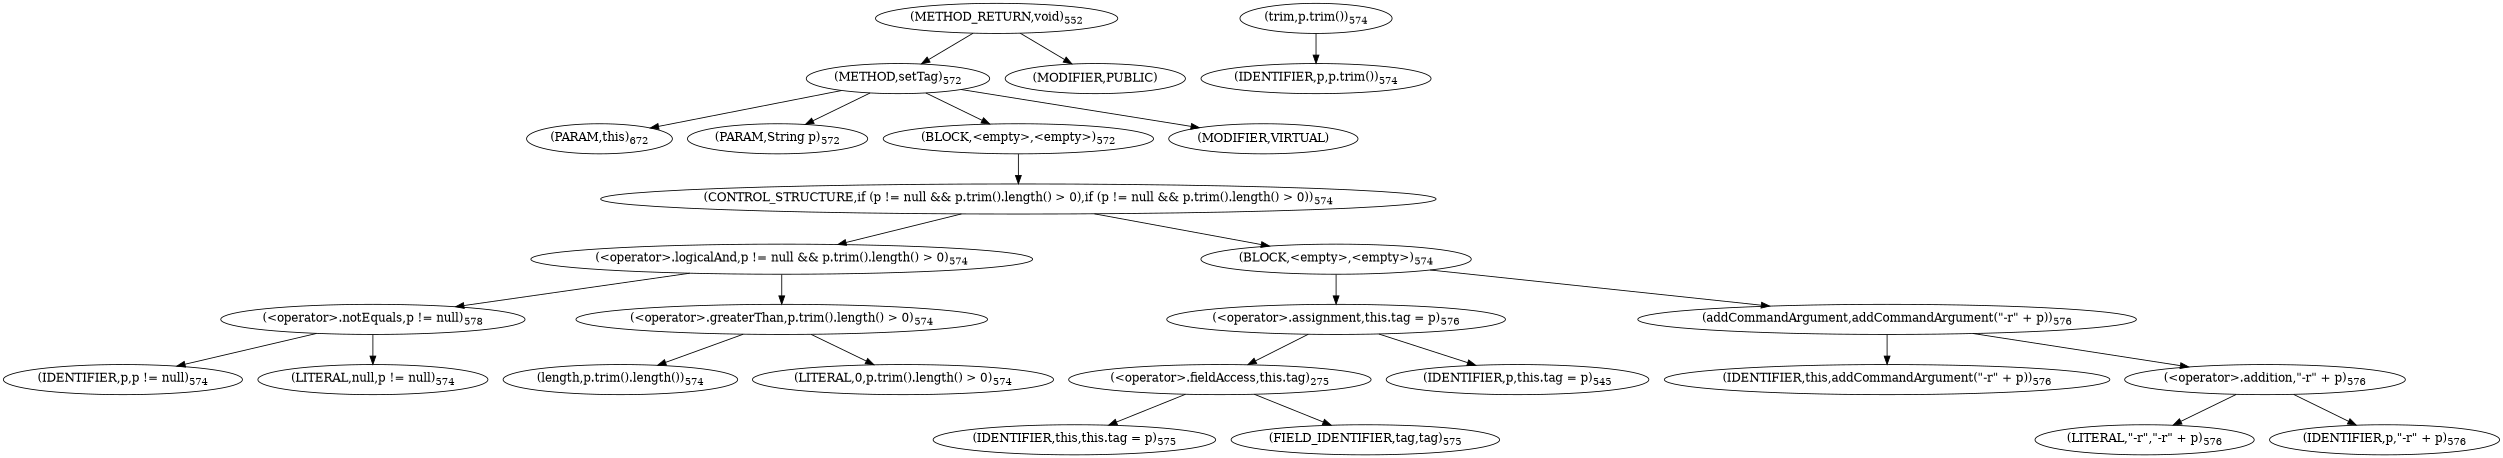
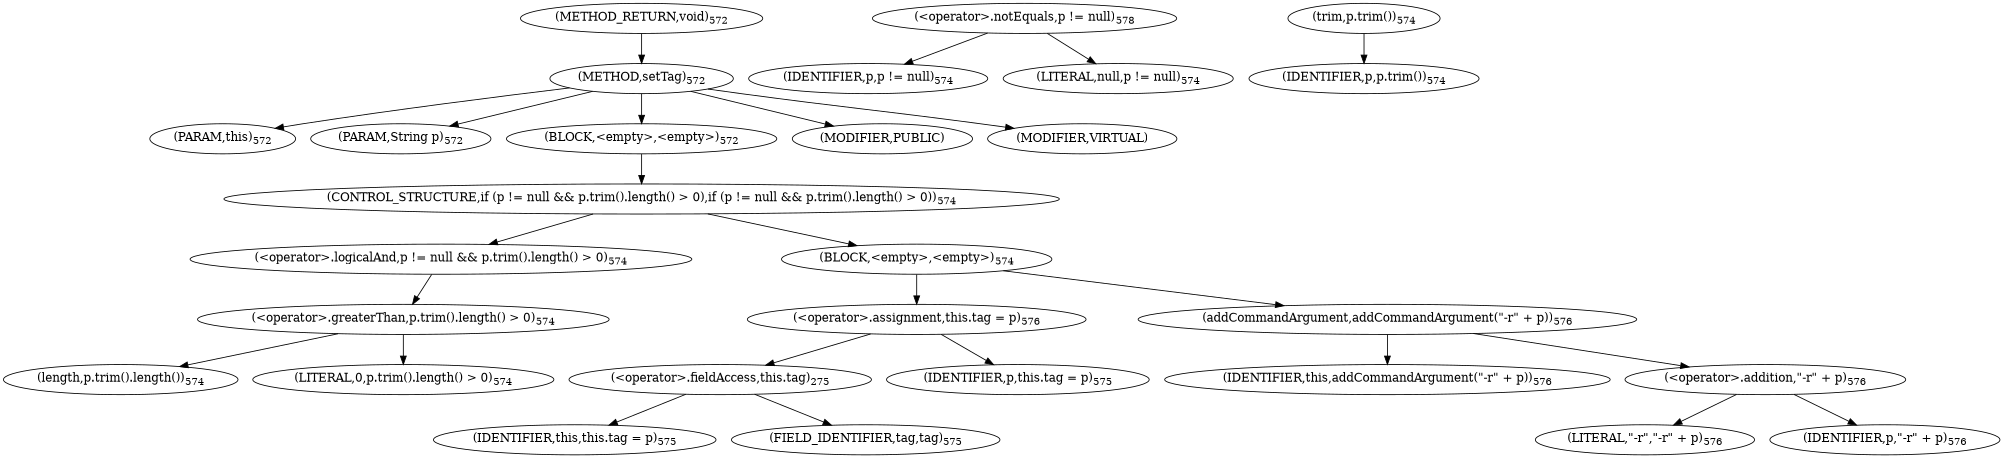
  digraph {
    n1 [label=<(METHOD,setTag)<SUB>572</SUB>>]
-   n2 [label=<(PARAM,this)<SUB>672</SUB>>]
+   n2 [label=<(PARAM,this)<SUB>572</SUB>>]
    n3 [label=<(PARAM,String p)<SUB>572</SUB>>]
    n4 [label=<(BLOCK,&lt;empty&gt;,&lt;empty&gt;)<SUB>572</SUB>>]
    n5 [label=<(MODIFIER,PUBLIC)>]
    n6 [label=<(MODIFIER,VIRTUAL)>]
    n7 [label=<(CONTROL_STRUCTURE,if (p != null &amp;&amp; p.trim().length() &gt; 0),if (p != null &amp;&amp; p.trim().length() &gt; 0))<SUB>574</SUB>>]
-   n8 [label=<(METHOD_RETURN,void)<SUB>552</SUB>>]
+   n8 [label=<(METHOD_RETURN,void)<SUB>572</SUB>>]
    n9 [label=<(&lt;operator&gt;.logicalAnd,p != null &amp;&amp; p.trim().length() &gt; 0)<SUB>574</SUB>>]
    n10 [label=<(BLOCK,&lt;empty&gt;,&lt;empty&gt;)<SUB>574</SUB>>]
    n11 [label=<(&lt;operator&gt;.notEquals,p != null)<SUB>578</SUB>>]
    n12 [label=<(&lt;operator&gt;.greaterThan,p.trim().length() &gt; 0)<SUB>574</SUB>>]
    n13 [label=<(&lt;operator&gt;.assignment,this.tag = p)<SUB>576</SUB>>]
    n14 [label=<(addCommandArgument,addCommandArgument(&quot;-r&quot; + p))<SUB>576</SUB>>]
    n15 [label=<(IDENTIFIER,p,p != null)<SUB>574</SUB>>]
    n16 [label=<(LITERAL,null,p != null)<SUB>574</SUB>>]
    n17 [label=<(length,p.trim().length())<SUB>574</SUB>>]
    n18 [label=<(LITERAL,0,p.trim().length() &gt; 0)<SUB>574</SUB>>]
    n19 [label=<(trim,p.trim())<SUB>574</SUB>>]
    n20 [label=<(IDENTIFIER,p,p.trim())<SUB>574</SUB>>]
    n21 [label=<(&lt;operator&gt;.fieldAccess,this.tag)<SUB>275</SUB>>]
-   n22 [label=<(IDENTIFIER,p,this.tag = p)<SUB>545</SUB>>]
+   n22 [label=<(IDENTIFIER,p,this.tag = p)<SUB>575</SUB>>]
    n23 [label=<(IDENTIFIER,this,addCommandArgument(&quot;-r&quot; + p))<SUB>576</SUB>>]
    n24 [label=<(&lt;operator&gt;.addition,&quot;-r&quot; + p)<SUB>576</SUB>>]
    n25 [label=<(IDENTIFIER,this,this.tag = p)<SUB>575</SUB>>]
    n26 [label=<(FIELD_IDENTIFIER,tag,tag)<SUB>575</SUB>>]
    n27 [label=<(LITERAL,&quot;-r&quot;,&quot;-r&quot; + p)<SUB>576</SUB>>]
    n28 [label=<(IDENTIFIER,p,&quot;-r&quot; + p)<SUB>576</SUB>>]
    n1 -> n2
    n1 -> n3
    n1 -> n4
-   n8 -> n5
+   n1 -> n5
    n1 -> n6
    n4 -> n7
    n7 -> n9
    n7 -> n10
    n8 -> n1
-   n9 -> n11
    n9 -> n12
    n10 -> n13
    n10 -> n14
    n11 -> n15
    n11 -> n16
    n12 -> n17
    n12 -> n18
    n13 -> n21
    n13 -> n22
    n14 -> n23
    n14 -> n24
    n19 -> n20
    n21 -> n25
    n21 -> n26
    n24 -> n27
    n24 -> n28
  }
